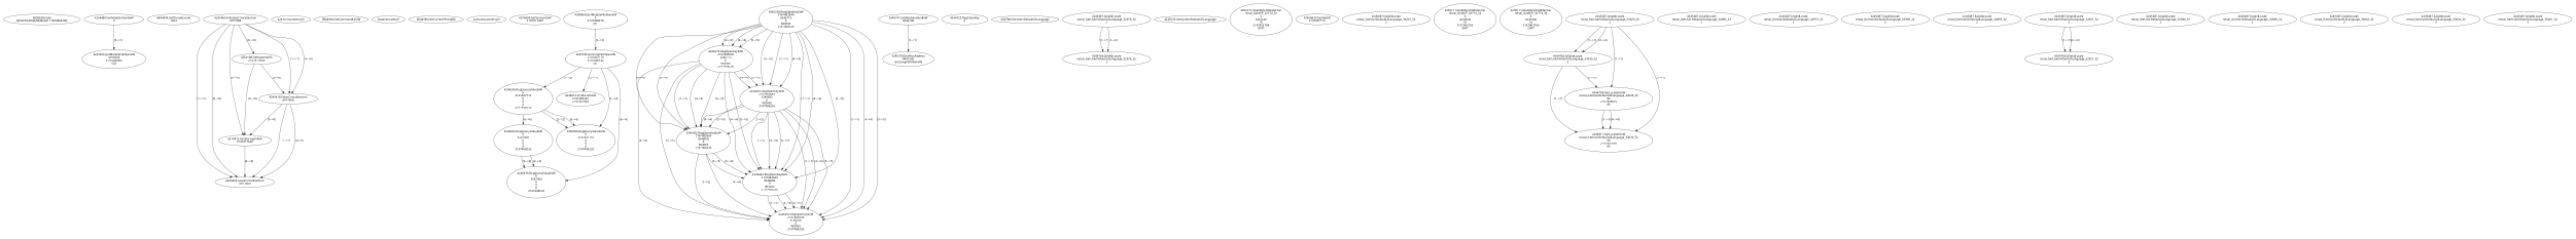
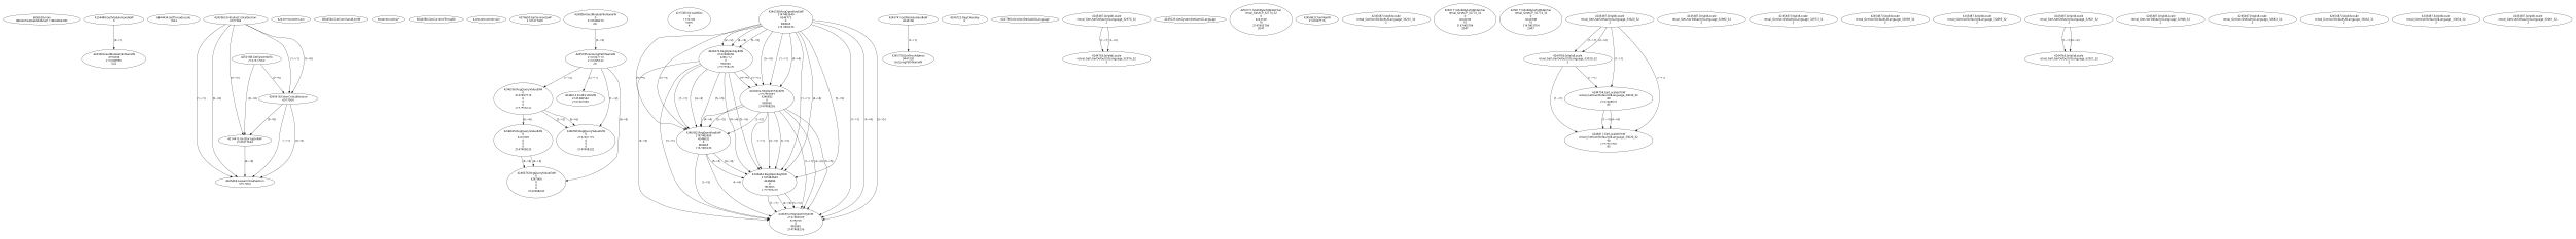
  digraph {
    fontname="Noto Sans"
    node [fontname="Noto Sans"]
    edge [fontname="Noto Sans"]
    n1 [label="6850628.main\n0002253a5beb9d462a311149d3b439fc"]
    n2 [label="4254480.GetModuleHandleW\n0"]
    n3 [label="4243306.GetModuleFileNameW\n4194304\n2147408904\n522"]
    n4 [label="6844434.SetThreadLocale\n1024"]
    n5 [label="4243965.InitializeCriticalSection\n6917004"]
    n6 [label="4250188.GetSystemInfo\n2147417660"]
    n7 [label="4214413.GetStartupInfoW\n2147417624"]
    n8 [label="4245418.EnterCriticalSection\n6917004"]
    n9 [label="4245469.LeaveCriticalSection\n6917004"]
    n10 [label="4243979.GetVersion\n"]
    n11 [label="6844540.GetCommandLineW\n"]
    n12 [label="6844560.GetACP\n"]
    n13 [label="6844580.GetCurrentThreadId\n"]
    n14 [label="4250204.GetVersion\n"]
    n15 [label="4276690.GetVersionExW\n2147417420"]
    n16 [label="4248064.GetModuleFileNameW\n0\n2147408370\n261"]
    n17 [label="4245785.GetLongPathNameW\n2147407710\n2147406542\n261"]
    n18 [label="4246556.RegQueryValueExW\n0\n2147407710\n0\n0\n0\n2147408232"]
    n19 [label="4246014.FindFirstFileW\n2147406542\n2147407064"]
    n20 [label="4246599.RegQueryValueExW\n0\n2147407710\n0\n0\n0\n2147408232"]
    n21 [label="4246676.RegQueryValueExW\n0\n4247000\n0\n0\n0\n2147408232"]
+   n22 [label="4215383.VirtualAlloc\n0\n1310704\n4096\n4"]
    n23 [label="4246338.RegOpenKeyExW\n2147483649\n4246772\n0\n983065\n2147408236"]
    n24 [label="4246372.RegOpenKeyExW\n2147483650\n4246772\n0\n983065\n2147408236"]
    n25 [label="4246402.RegOpenKeyExW\n2147483649\n4246832\n0\n983065\n2147408236"]
    n26 [label="4246432.RegOpenKeyExW\n2147483650\n4246832\n0\n983065\n2147408236"]
    n27 [label="4246462.RegOpenKeyExW\n2147483649\n4246884\n0\n983065\n2147408236"]
    n28 [label="4246492.RegOpenKeyExW\n2147483649\n4246936\n0\n983065\n2147408236"]
    n29 [label="4245741.GetModuleHandleW\n4246160"]
    n30 [label="4245758.GetProcAddress\n9441320\nGetLongPathNameW"]
    n31 [label="4246635.RegQueryValueExW\n0\n4247000\n0\n0\n0\n2147408232"]
    n32 [label="4246722.RegCloseKey\n0"]
    n33 [label="4247883.GetUserDefaultUILanguage\n"]
    n34 [label="4245487.IsValidLocale\nretval_GetUserDefaultUILanguage_32976_32\n2"]
    n35 [label="4244766.IsValidLocale\nretval_GetUserDefaultUILanguage_32976_32\n2"]
    n36 [label="4245525.GetSystemDefaultUILanguage\n"]
    n37 [label="4250171.MultiByteToWideChar\nretval_GetACP_32774_32\n0\n4243560\n16\n2147403704\n2047"]
    n38 [label="4245683.CharNextW\n2147407716"]
    n39 [label="4245487.IsValidLocale\nretval_GetUserDefaultUILanguage_33261_32\n2"]
    n40 [label="4250171.MultiByteToWideChar\nretval_GetACP_32774_32\n0\n4243604\n10\n2147403704\n2047"]
    n41 [label="4250171.MultiByteToWideChar\nretval_GetACP_32774_32\n0\n4243948\n10\n2147403704\n2047"]
    n42 [label="4245487.IsValidLocale\nretval_GetUserDefaultUILanguage_33020_32\n2"]
    n43 [label="4244766.IsValidLocale\nretval_GetUserDefaultUILanguage_33020_32\n2"]
    n44 [label="4244794.GetLocaleInfoW\nretval_GetUserDefaultUILanguage_33020_32\n89\n2147408070\n85"]
    n45 [label="4244811.GetLocaleInfoW\nretval_GetUserDefaultUILanguage_33020_32\n90\n2147407900\n85"]
    n46 [label="4245487.IsValidLocale\nretval_GetUserDefaultUILanguage_32892_32\n2"]
    n47 [label="4245487.IsValidLocale\nretval_GetUserDefaultUILanguage_32973_32\n2"]
    n48 [label="4245487.IsValidLocale\nretval_GetUserDefaultUILanguage_32969_32\n2"]
    n49 [label="4245487.IsValidLocale\nretval_GetUserDefaultUILanguage_32895_32\n2"]
    n50 [label="4245487.IsValidLocale\nretval_GetUserDefaultUILanguage_32921_32\n2"]
    n51 [label="4244766.IsValidLocale\nretval_GetUserDefaultUILanguage_32921_32\n2"]
    n52 [label="4245487.IsValidLocale\nretval_GetUserDefaultUILanguage_32948_32\n2"]
    n53 [label="4245487.IsValidLocale\nretval_GetUserDefaultUILanguage_32883_32\n2"]
    n54 [label="4245487.IsValidLocale\nretval_GetUserDefaultUILanguage_33062_32\n2"]
    n55 [label="4245487.IsValidLocale\nretval_GetUserDefaultUILanguage_33034_32\n2"]
    n56 [label="4245487.IsValidLocale\nretval_GetUserDefaultUILanguage_33061_32\n2"]
    n2 -> n3 [label="(0-->1)"]
-   n5 -> n6 [label="(0-->0)"]
    n5 -> n7 [label="(0-->0)"]
    n5 -> n8 [label="(1-->1)"]
    n5 -> n8 [label="(0-->0)"]
    n5 -> n9 [label="(1-->1)"]
    n5 -> n9 [label="(0-->0)"]
    n6 -> n7 [label="(0-->0)"]
    n6 -> n8 [label="(0-->0)"]
    n7 -> n9 [label="(0-->0)"]
    n8 -> n7 [label="(0-->0)"]
    n8 -> n9 [label="(1-->1)"]
    n8 -> n9 [label="(0-->0)"]
    n16 -> n17 [label="(3-->3)"]
    n17 -> n18 [label="(1-->2)"]
    n17 -> n19 [label="(2-->1)"]
    n17 -> n20 [label="(1-->2)"]
    n17 -> n21 [label="(6-->6)"]
    n18 -> n20 [label="(2-->2)"]
    n18 -> n20 [label="(6-->6)"]
    n18 -> n31 [label="(6-->6)"]
    n23 -> n24 [label="(2-->2)"]
    n23 -> n24 [label="(4-->4)"]
    n23 -> n24 [label="(5-->5)"]
    n23 -> n25 [label="(1-->1)"]
    n23 -> n25 [label="(4-->4)"]
    n23 -> n25 [label="(5-->5)"]
    n23 -> n26 [label="(4-->4)"]
    n23 -> n26 [label="(5-->5)"]
    n23 -> n27 [label="(1-->1)"]
    n23 -> n27 [label="(4-->4)"]
    n23 -> n27 [label="(5-->5)"]
    n23 -> n28 [label="(1-->1)"]
    n23 -> n28 [label="(4-->4)"]
    n23 -> n28 [label="(5-->5)"]
    n24 -> n25 [label="(4-->4)"]
    n24 -> n25 [label="(5-->5)"]
    n24 -> n26 [label="(1-->1)"]
    n24 -> n26 [label="(4-->4)"]
    n24 -> n26 [label="(5-->5)"]
    n24 -> n27 [label="(4-->4)"]
    n24 -> n27 [label="(5-->5)"]
    n24 -> n28 [label="(4-->4)"]
    n24 -> n28 [label="(5-->5)"]
    n25 -> n26 [label="(2-->2)"]
    n25 -> n26 [label="(4-->4)"]
    n25 -> n26 [label="(5-->5)"]
    n25 -> n27 [label="(1-->1)"]
    n25 -> n27 [label="(4-->4)"]
    n25 -> n27 [label="(5-->5)"]
    n25 -> n28 [label="(1-->1)"]
    n25 -> n28 [label="(4-->4)"]
    n25 -> n28 [label="(5-->5)"]
    n26 -> n27 [label="(4-->4)"]
    n26 -> n27 [label="(5-->5)"]
    n26 -> n28 [label="(4-->4)"]
    n26 -> n28 [label="(5-->5)"]
    n27 -> n28 [label="(1-->1)"]
    n27 -> n28 [label="(4-->4)"]
    n27 -> n28 [label="(5-->5)"]
    n29 -> n30 [label="(0-->1)"]
    n31 -> n21 [label="(2-->2)"]
    n31 -> n21 [label="(6-->6)"]
    n34 -> n35 [label="(1-->1)"]
    n34 -> n35 [label="(2-->2)"]
    n42 -> n43 [label="(1-->1)"]
    n42 -> n43 [label="(2-->2)"]
    n42 -> n44 [label="(1-->1)"]
    n42 -> n45 [label="(1-->1)"]
    n43 -> n44 [label="(1-->1)"]
    n43 -> n45 [label="(1-->1)"]
    n44 -> n45 [label="(1-->1)"]
    n44 -> n45 [label="(4-->4)"]
    n50 -> n51 [label="(1-->1)"]
    n50 -> n51 [label="(2-->2)"]
  }
